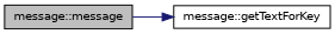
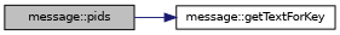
  digraph {
    rankdir=LR
    node [color=black fontname=Helvetica fontsize=10 shape=record style=filled]
-   n1 [fillcolor=grey75 fontcolor=black height=0.2 label="message::message" width=0.4]
+   n1 [fillcolor=grey75 fontcolor=black height=0.2 label="message::pids" width=0.4]
    n2 [fillcolor=white height=0.2 label="message::getTextForKey" width=0.4]
    n1 -> n2 [color=midnightblue fontname=Helvetica fontsize=10 labelfontname=Helvetica labelfontsize=10 style=solid]
  }
